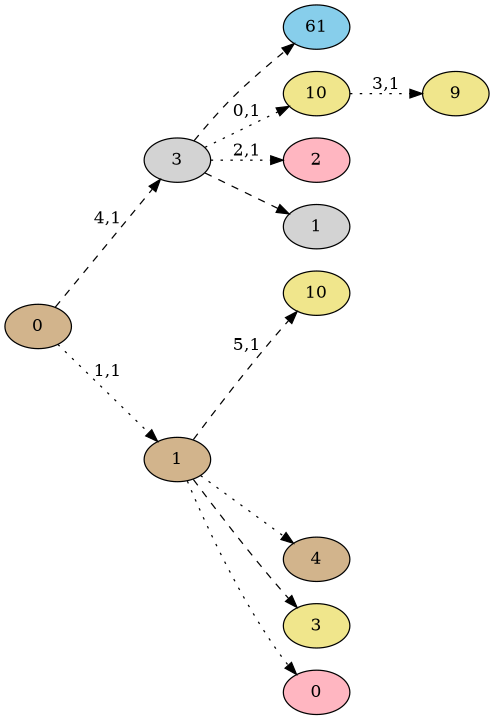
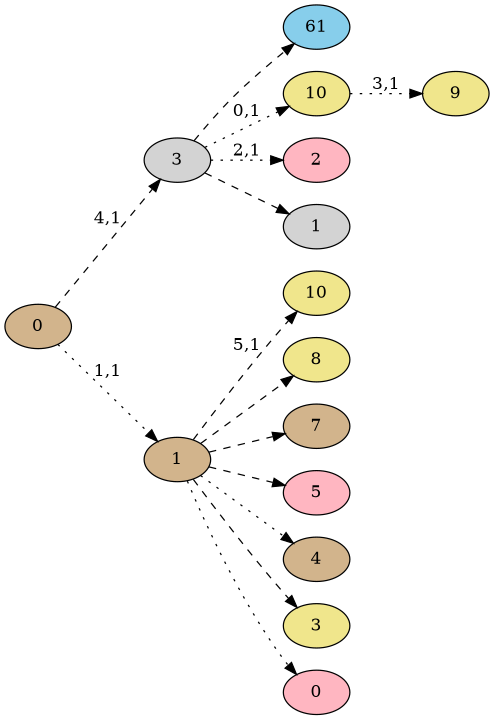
  digraph {
    rankdir=LR
    node [fillcolor=khaki style=filled]
    edge [style=dashed]
    n1 [fillcolor=skyblue label=61]
    n2 [label=10]
    n3 [label=9]
+   n4 [label=8]
+   n5 [fillcolor=tan label=7]
    10
+   n7 [fillcolor=lightpink label=5]
    n8 [fillcolor=tan label=4]
    n9 [label=3]
    n10 [fillcolor=lightpink label=2]
    n11 [fillcolor=lightgrey label=1]
    3 [fillcolor=lightgrey]
    n13 [fillcolor=lightpink label=0]
    1 [fillcolor=tan]
    0 [fillcolor=tan]
    10 -> n3 [label="3,1" style=dotted]
    3 -> n1
    3 -> 10 [label="0,1" style=dotted]
    3 -> n10 [label="2,1" style=dotted]
    3 -> n11
    1 -> n2 [label="5,1"]
+   1 -> n4
+   1 -> n5
+   1 -> n7
    1 -> n8 [style=dotted]
    1 -> n9
    1 -> n13 [style=dotted]
    0 -> 3 [label="4,1"]
    0 -> 1 [label="1,1" style=dotted]
  }
